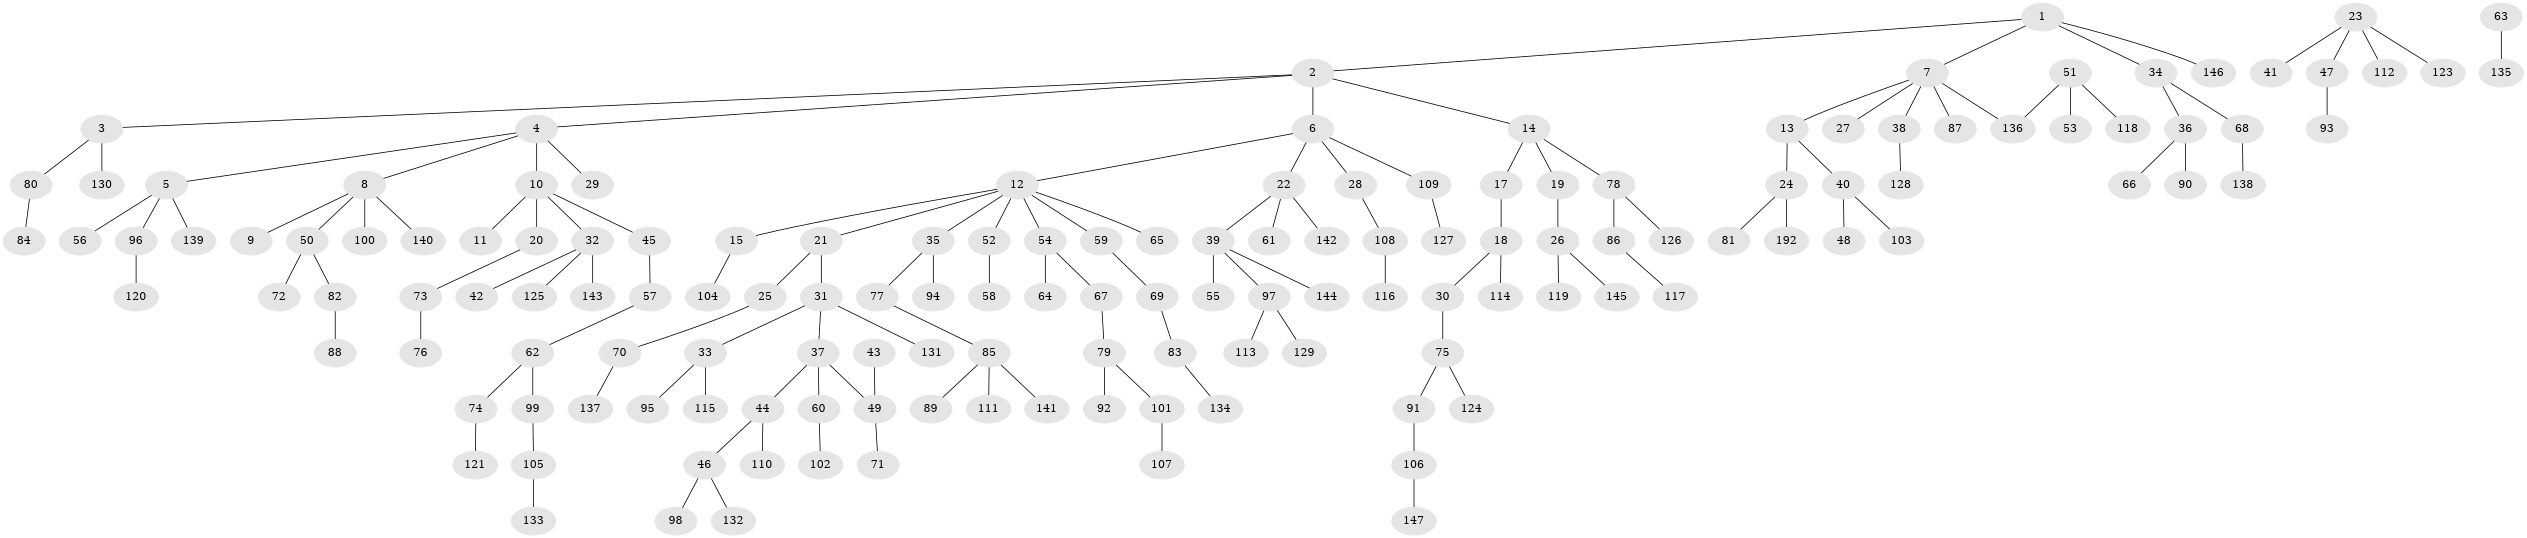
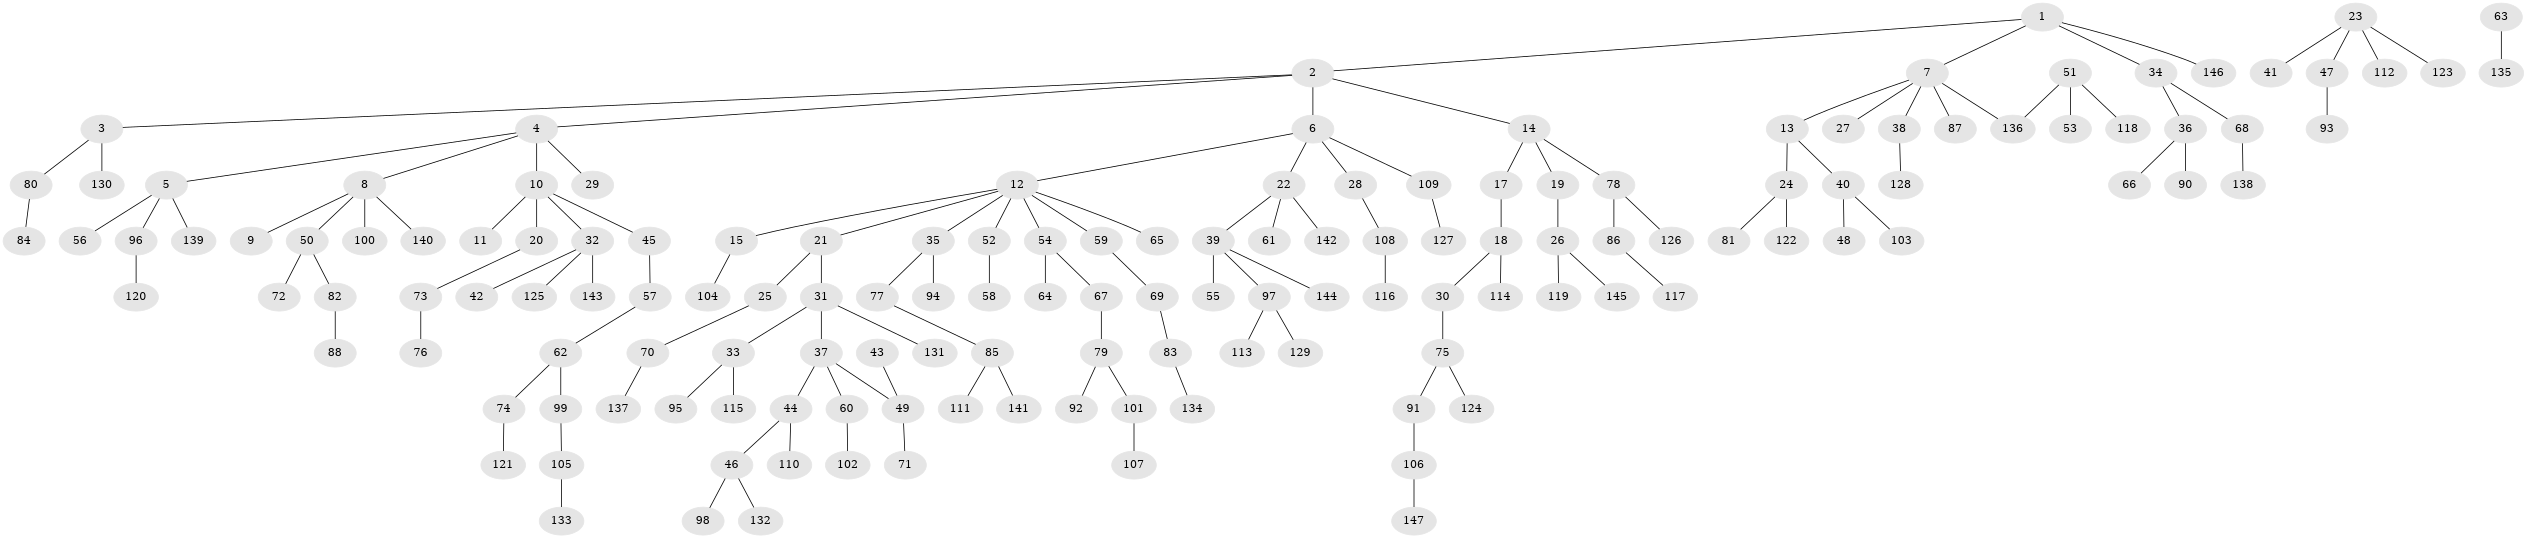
  graph {
    node [color=gray90 style=filled]
    1
    2
    7
    34
    146
    3
    4
    6
    14
    13
    27
    38
    87
    136
    36
    68
    80
    130
    5
    8
    10
    29
    12
    22
    28
    109
    17
    19
    78
    84
    56
    96
    139
    9
    50
    100
    140
    11
    20
    32
    45
    120
    15
    21
    35
    52
    54
    59
    65
    39
    61
    142
    108
    127
    24
    40
    128
    51
    53
    118
    72
    82
    73
    42
    125
    143
    57
    104
    25
    31
    77
    94
    58
    64
    67
    69
    81
-   122 [label=192]
+   122
    48
    103
    18
    26
    86
    126
    23
    41
    47
    112
    123
    63
    135
    30
    114
    75
    119
    145
    76
    70
    33
    37
    131
    55
    97
    144
    93
    137
    116
    91
    124
    95
    115
    44
    60
    49
    66
    90
    138
    85
    43
    46
    110
    102
    113
    129
    71
    98
    132
    62
    88
    79
    74
    99
    83
    121
    105
    92
    101
    134
    106
-   89
    111
    141
    117
    107
    147
    133
    1 -- 2
    1 -- 7
    1 -- 34
    1 -- 146
    2 -- 3
    2 -- 4
    2 -- 6
    2 -- 14
    7 -- 13
    7 -- 27
    7 -- 38
    7 -- 87
    7 -- 136
    34 -- 36
    34 -- 68
    3 -- 80
    3 -- 130
    4 -- 5
    4 -- 8
    4 -- 10
    4 -- 29
    6 -- 12
    6 -- 22
    6 -- 28
    6 -- 109
    14 -- 17
    14 -- 19
    14 -- 78
    13 -- 24
    13 -- 40
    38 -- 128
    36 -- 66
    36 -- 90
    68 -- 138
    80 -- 84
    5 -- 56
    5 -- 96
    5 -- 139
    8 -- 9
    8 -- 50
    8 -- 100
    8 -- 140
    10 -- 11
    10 -- 20
    10 -- 32
    10 -- 45
    12 -- 15
    12 -- 21
    12 -- 35
    12 -- 52
    12 -- 54
    12 -- 59
    12 -- 65
    22 -- 39
    22 -- 61
    22 -- 142
    28 -- 108
    109 -- 127
    17 -- 18
    19 -- 26
    78 -- 86
    78 -- 126
    96 -- 120
    50 -- 72
    50 -- 82
    20 -- 73
    32 -- 42
    32 -- 125
    32 -- 143
    45 -- 57
    15 -- 104
    21 -- 25
    21 -- 31
    35 -- 77
    35 -- 94
    52 -- 58
    54 -- 64
    54 -- 67
    59 -- 69
    39 -- 55
    39 -- 97
    39 -- 144
    108 -- 116
    24 -- 81
    24 -- 122
    40 -- 48
    40 -- 103
    51 -- 136
    51 -- 53
    51 -- 118
    82 -- 88
    73 -- 76
    57 -- 62
    25 -- 70
    31 -- 33
    31 -- 37
    31 -- 131
    77 -- 85
    67 -- 79
    69 -- 83
    18 -- 30
    18 -- 114
    26 -- 119
    26 -- 145
    86 -- 117
    23 -- 41
    23 -- 47
    23 -- 112
    23 -- 123
    47 -- 93
    63 -- 135
    30 -- 75
    75 -- 91
    75 -- 124
    70 -- 137
    33 -- 95
    33 -- 115
    37 -- 44
    37 -- 60
    37 -- 49
    97 -- 113
    97 -- 129
    91 -- 106
    44 -- 46
    44 -- 110
    60 -- 102
    49 -- 71
-   85 -- 89
    85 -- 111
    85 -- 141
    43 -- 49
    46 -- 98
    46 -- 132
    62 -- 74
    62 -- 99
    79 -- 92
    79 -- 101
    74 -- 121
    99 -- 105
    83 -- 134
    105 -- 133
    101 -- 107
    106 -- 147
  }
